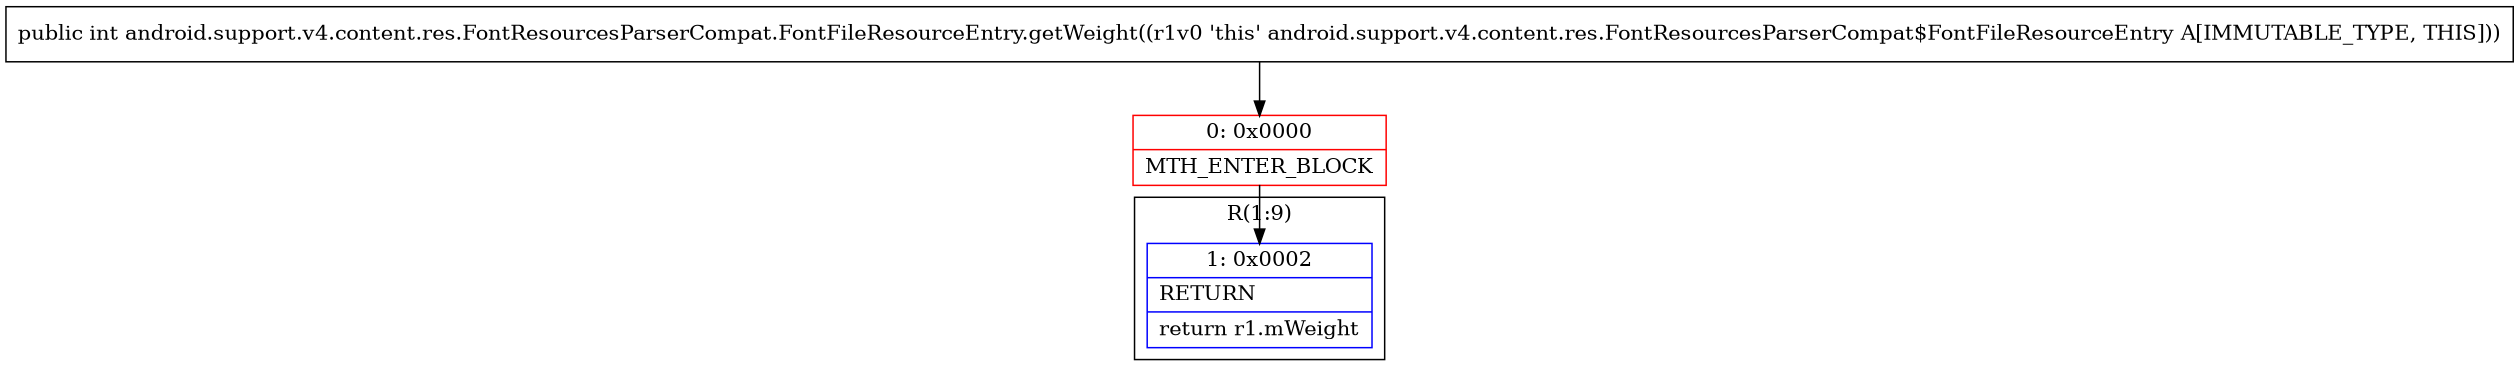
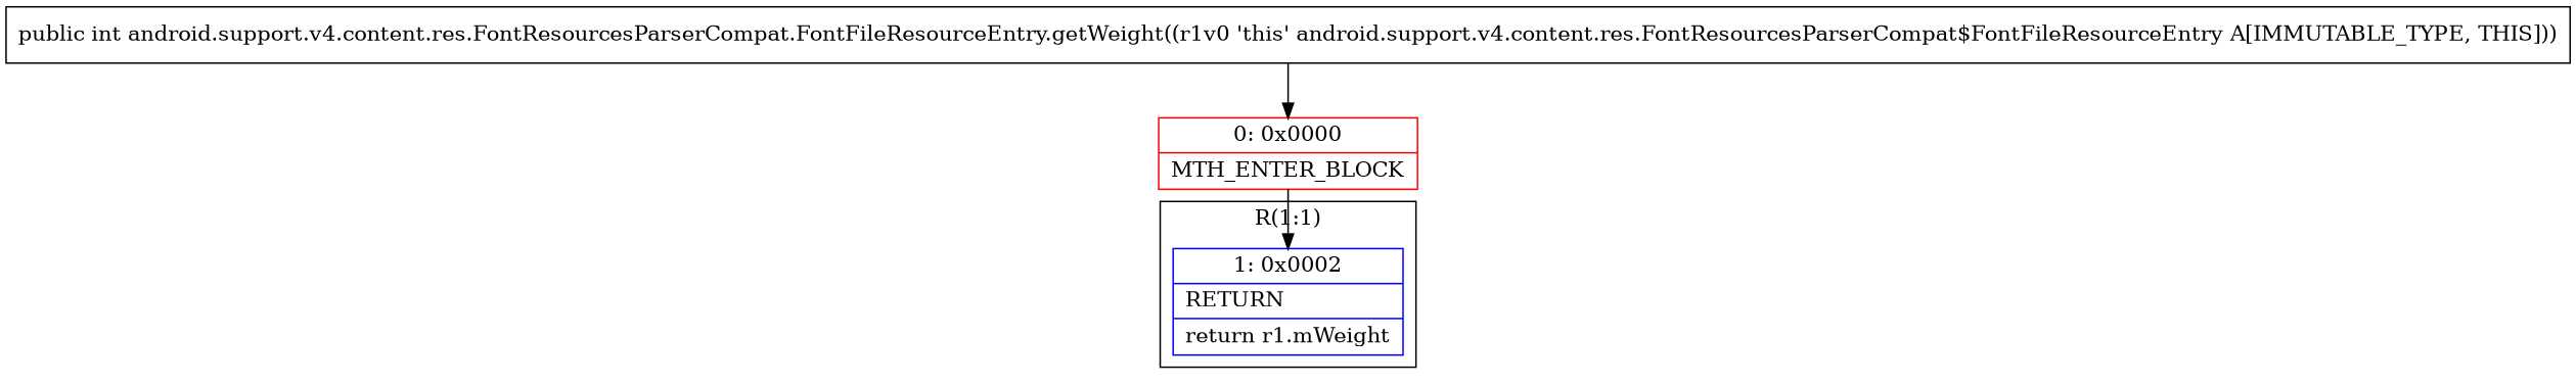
  digraph {
    node [shape=record]
    n1 [color=blue label="{1\:\ 0x0002|RETURN\l|return r1.mWeight\l}"]
    n2 [color=red label="{0\:\ 0x0000|MTH_ENTER_BLOCK\l}"]
    n3 [label="{public int android.support.v4.content.res.FontResourcesParserCompat.FontFileResourceEntry.getWeight((r1v0 'this' android.support.v4.content.res.FontResourcesParserCompat$FontFileResourceEntry A[IMMUTABLE_TYPE, THIS])) }"]
    subgraph cluster_1 {
-     label="R(1:9)"
+     label="R(1:1)"
      n1
    }
    n2 -> n1
    n3 -> n2
  }
